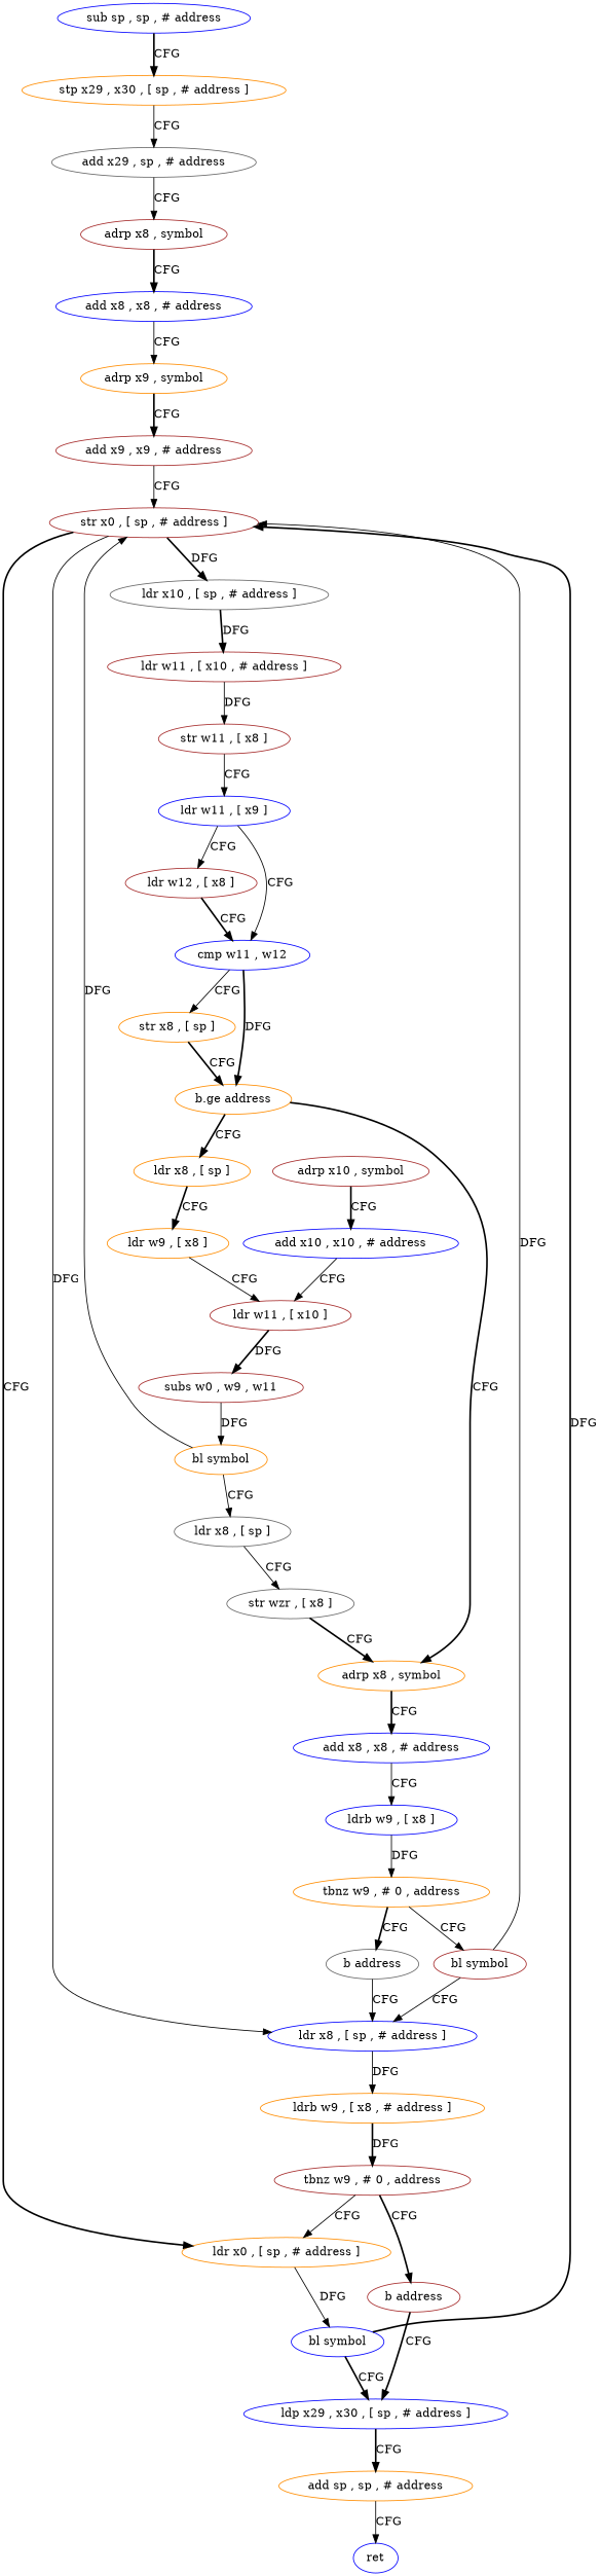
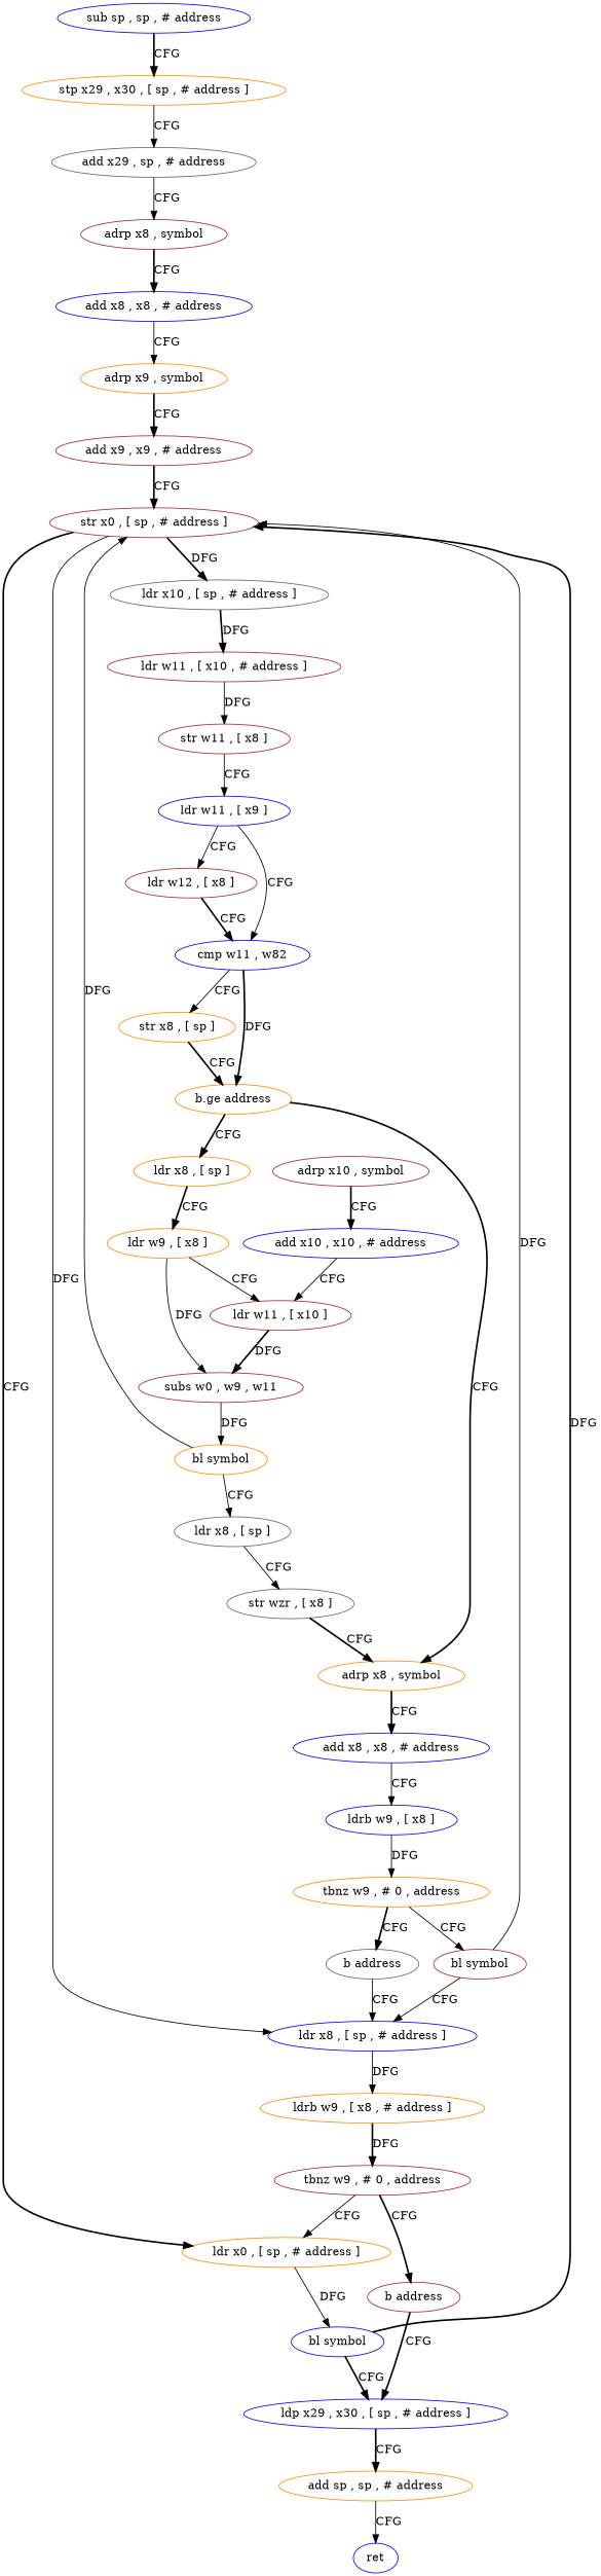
  digraph {
    node [color=darkorange]
    edge [style=solid]
    n1 [color=blue label="sub sp , sp , # address"]
    n2 [label="stp x29 , x30 , [ sp , # address ]"]
    n3 [color=gray40 label="add x29 , sp , # address"]
    n4 [color=brown label="adrp x8 , symbol"]
    n5 [color=blue label="add x8 , x8 , # address"]
    n6 [label="adrp x9 , symbol"]
    n7 [color=brown label="add x9 , x9 , # address"]
    n8 [color=brown label="str x0 , [ sp , # address ]"]
    n9 [color=gray40 label="ldr x10 , [ sp , # address ]"]
    n10 [color=blue label="ldr x8 , [ sp , # address ]"]
    n11 [label="ldr x0 , [ sp , # address ]"]
    n12 [color=brown label="ldr w11 , [ x10 , # address ]"]
    n13 [label="ldrb w9 , [ x8 , # address ]"]
    n14 [color=blue label="bl symbol"]
    n15 [color=brown label="str w11 , [ x8 ]"]
    n16 [color=blue label="ldr w11 , [ x9 ]"]
    n17 [color=brown label="ldr w12 , [ x8 ]"]
-   n18 [color=blue label="cmp w11 , w12"]
+   n18 [color=blue label="cmp w11 , w82"]
    n19 [label="str x8 , [ sp ]"]
    n20 [label="b.ge address"]
    n21 [label="adrp x8 , symbol"]
    n22 [label="ldr x8 , [ sp ]"]
    n23 [color=blue label="add x8 , x8 , # address"]
    n24 [label="ldr w9 , [ x8 ]"]
    n25 [color=blue label="ldrb w9 , [ x8 ]"]
    n26 [color=brown label="subs w0 , w9 , w11"]
    n27 [color=brown label="ldr w11 , [ x10 ]"]
    n28 [label="tbnz w9 , # 0 , address"]
    n29 [color=brown label="bl symbol"]
    n30 [color=gray40 label="b address"]
    n31 [color=brown label="adrp x10 , symbol"]
    n32 [color=blue label="add x10 , x10 , # address"]
    n33 [label="bl symbol"]
    n34 [color=gray40 label="ldr x8 , [ sp ]"]
    n35 [color=gray40 label="str wzr , [ x8 ]"]
    n36 [color=brown label="tbnz w9 , # 0 , address"]
    n37 [color=blue label="ldp x29 , x30 , [ sp , # address ]"]
    n38 [label="add sp , sp , # address"]
    n39 [color=blue label=ret]
    n40 [color=brown label="b address"]
    n1 -> n2 [label=CFG style=bold]
    n2 -> n3 [label=CFG]
    n3 -> n4 [label=CFG]
    n4 -> n5 [label=CFG style=bold]
    n5 -> n6 [label=CFG]
    n6 -> n7 [label=CFG style=bold]
-   n7 -> n8 [label=CFG]
+   n7 -> n8 [label=CFG style=bold]
    n8 -> n9 [label=DFG style=bold]
    n8 -> n10 [label=DFG]
    n8 -> n11 [label=CFG style=bold]
    n9 -> n12 [label=DFG style=bold]
    n10 -> n13 [label=DFG]
    n11 -> n14 [label=DFG]
    n12 -> n15 [label=DFG]
    n13 -> n36 [label=DFG style=bold]
    n14 -> n8 [label=DFG style=bold]
    n14 -> n37 [label=CFG style=bold]
    n15 -> n16 [label=CFG]
    n16 -> n17 [label=CFG]
    n16 -> n18 [label=CFG]
    n17 -> n18 [label=CFG style=bold]
    n18 -> n19 [label=CFG]
    n18 -> n20 [label=DFG style=bold]
    n19 -> n20 [label=CFG style=bold]
    n20 -> n21 [label=CFG style=bold]
    n20 -> n22 [label=CFG style=bold]
    n21 -> n23 [label=CFG style=bold]
    n22 -> n24 [label=CFG style=bold]
    n23 -> n25 [label=CFG]
+   n24 -> n26 [label=DFG]
    n24 -> n27 [label=CFG]
    n25 -> n28 [label=DFG]
    n26 -> n33 [label=DFG]
    n27 -> n26 [label=DFG style=bold]
    n28 -> n29 [label=CFG]
    n28 -> n30 [label=CFG style=bold]
    n29 -> n8 [label=DFG]
    n29 -> n10 [label=CFG]
    n30 -> n10 [label=CFG]
    n31 -> n32 [label=CFG style=bold]
    n32 -> n27 [label=CFG]
    n33 -> n8 [label=DFG]
    n33 -> n34 [label=CFG]
    n34 -> n35 [label=CFG]
    n35 -> n21 [label=CFG style=bold]
    n36 -> n11 [label=CFG]
    n36 -> n40 [label=CFG style=bold]
    n37 -> n38 [label=CFG style=bold]
    n38 -> n39 [label=CFG]
    n40 -> n37 [label=CFG style=bold]
  }
